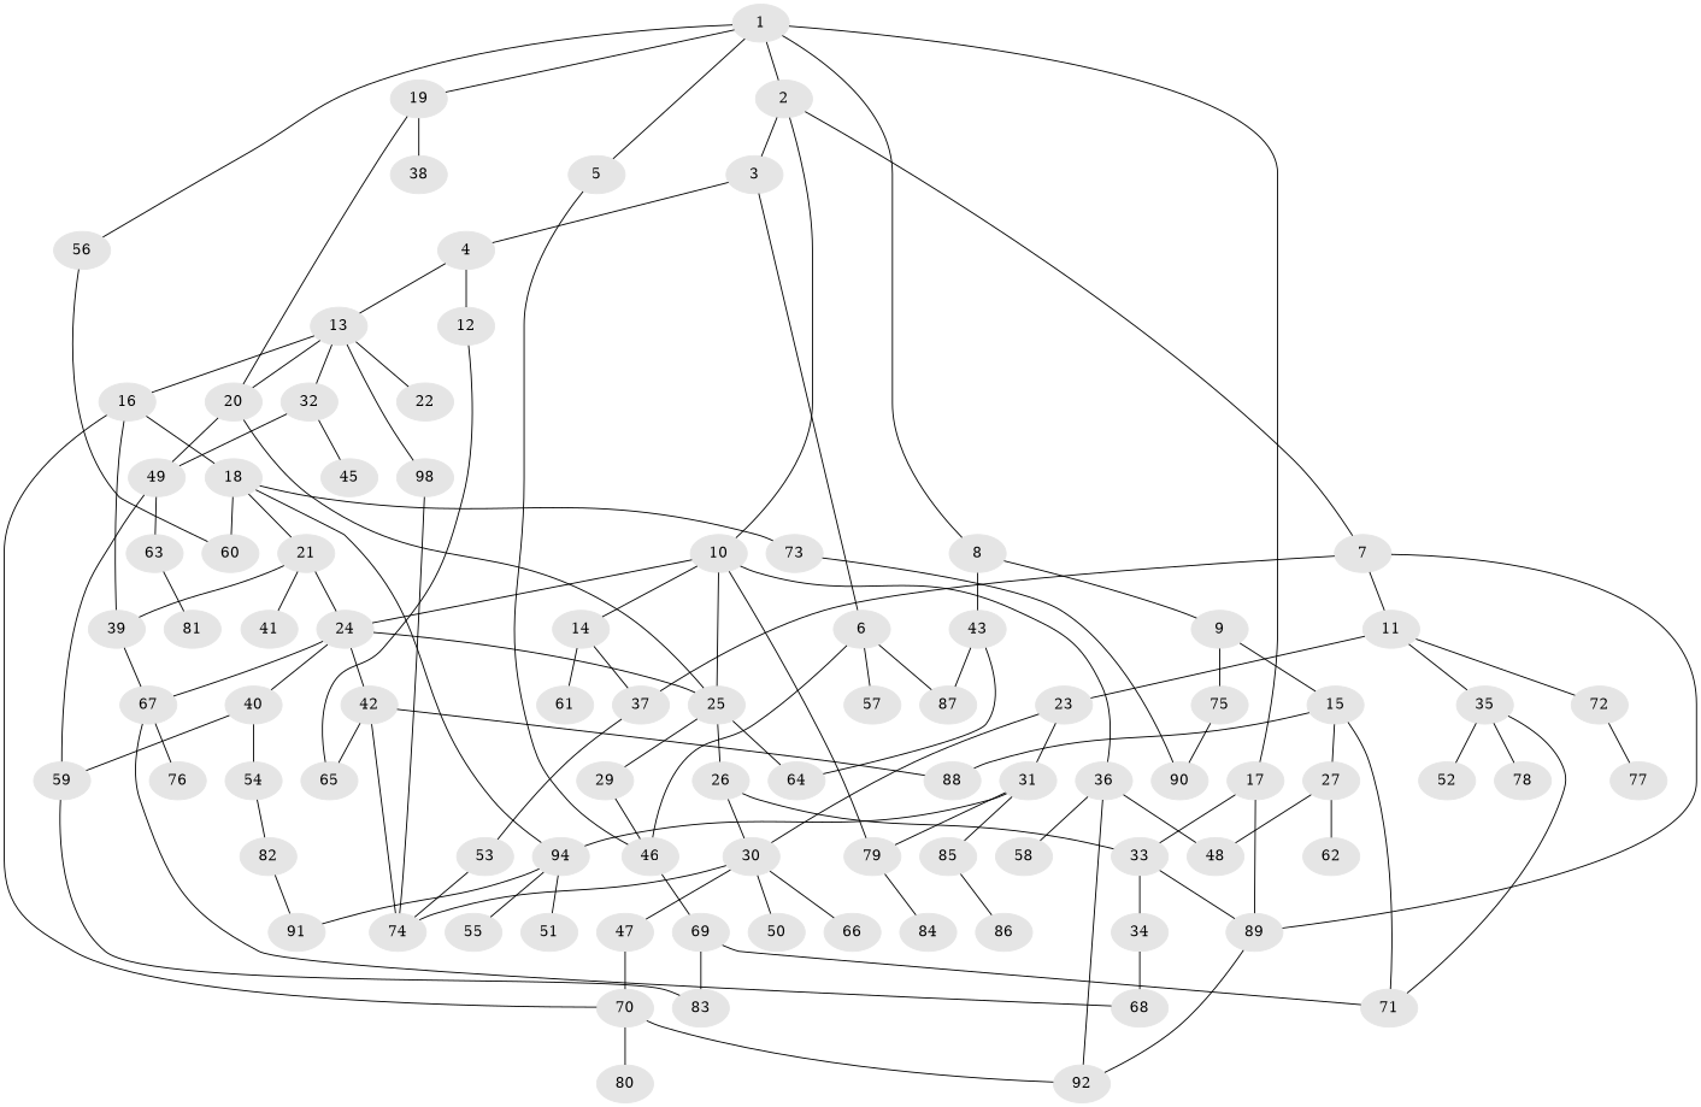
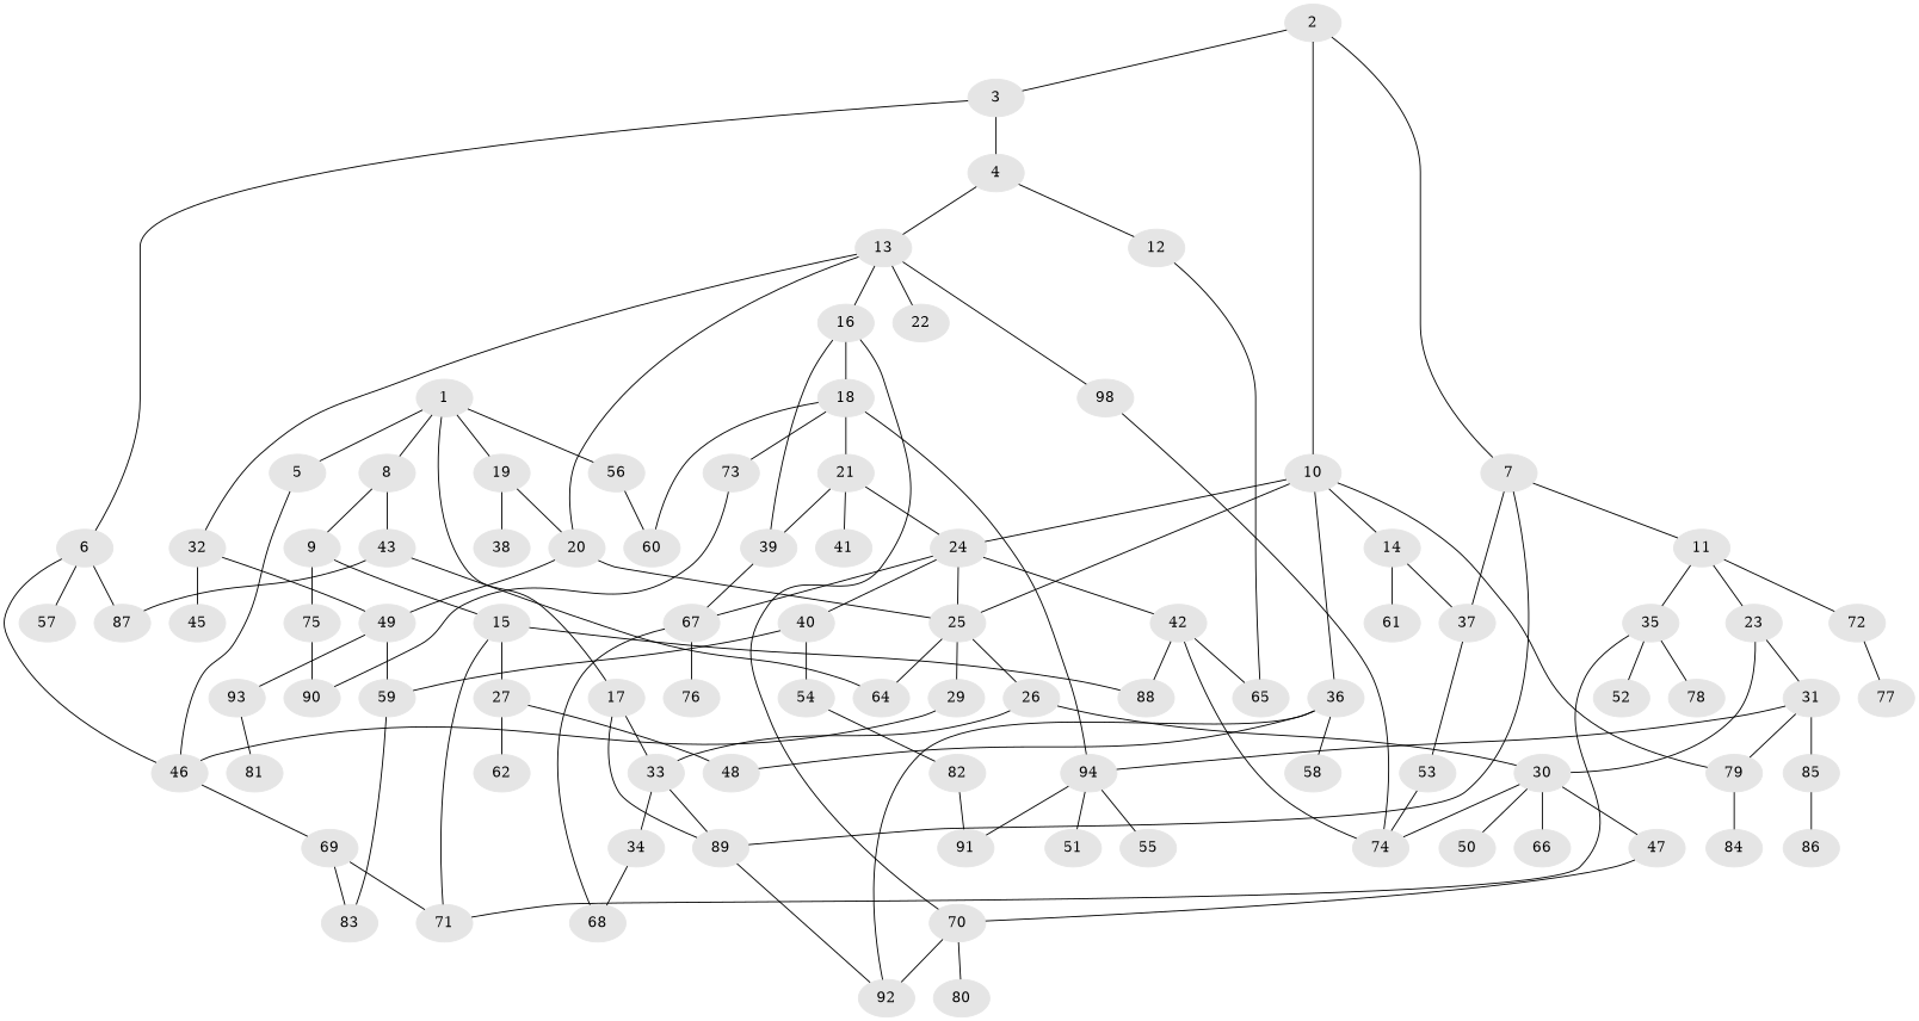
  graph {
    fontname="DejaVu Serif"
    node [color=gray90 fontname="DejaVu Serif" style=filled]
    edge [fontname="DejaVu Serif"]
    1
    2
    5
    8
    17
    19
    56
    3
    7
    10
    46
    9
    43
    89
    33
    20
    38
    60
    4
    6
    11
    37
    14
    24
    25
    36
    79
    12
    13
    57
    87
    65
    16
    22
    n35 [label=98]
    32
    69
    23
    35
    72
    53
    92
    15
    75
    64
    27
    71
    88
    90
    61
    40
    42
    67
    26
    29
    48
    58
    84
    30
    31
    52
    78
    77
    18
    39
    70
    49
    74
    45
    62
    21
    n72 [label=94]
    73
    80
    34
    41
    51
    55
    91
    59
-   63
+   63 [label=93]
    47
    50
    66
    85
    54
    68
    76
    86
    82
    83
    81
-   1 -- 2
    1 -- 5
    1 -- 8
    1 -- 17
    1 -- 19
    1 -- 56
    2 -- 3
    2 -- 7
    2 -- 10
    5 -- 46
    8 -- 9
    8 -- 43
    17 -- 89
    17 -- 33
    19 -- 20
    19 -- 38
    56 -- 60
    3 -- 4
    3 -- 6
    7 -- 89
    7 -- 11
    7 -- 37
    10 -- 14
    10 -- 24
    10 -- 25
    10 -- 36
    10 -- 79
    46 -- 69
    9 -- 15
    9 -- 75
    43 -- 87
    43 -- 64
    89 -- 92
    33 -- 89
    33 -- 34
    20 -- 25
    20 -- 49
    4 -- 12
    4 -- 13
    6 -- 46
    6 -- 57
    6 -- 87
    11 -- 23
    11 -- 35
    11 -- 72
    37 -- 53
    14 -- 37
    14 -- 61
    24 -- 25
    24 -- 40
    24 -- 42
    24 -- 67
    25 -- 64
    25 -- 26
    25 -- 29
    36 -- 92
    36 -- 48
    36 -- 58
    79 -- 84
    12 -- 65
    13 -- 20
    13 -- 16
    13 -- 22
    13 -- n35
    13 -- 32
    16 -- 18
    16 -- 39
    16 -- 70
    n35 -- 74
    32 -- 49
    32 -- 45
    69 -- 71
    69 -- 83
    23 -- 30
    23 -- 31
    35 -- 71
    35 -- 52
    35 -- 78
    72 -- 77
    53 -- 74
    15 -- 27
    15 -- 71
    15 -- 88
    75 -- 90
    27 -- 48
    27 -- 62
    40 -- 59
    40 -- 54
    42 -- 65
    42 -- 88
    42 -- 74
    67 -- 68
    67 -- 76
    26 -- 33
    26 -- 30
    29 -- 46
    30 -- 74
    30 -- 47
    30 -- 50
    30 -- 66
    31 -- 79
    31 -- n72
    31 -- 85
    18 -- 60
    18 -- 21
    18 -- n72
    18 -- 73
    39 -- 67
    70 -- 92
    70 -- 80
    49 -- 59
    49 -- 63
    21 -- 24
    21 -- 39
    21 -- 41
    n72 -- 51
    n72 -- 55
    n72 -- 91
    73 -- 90
    34 -- 68
    59 -- 83
    63 -- 81
    47 -- 70
    85 -- 86
    54 -- 82
    82 -- 91
  }
